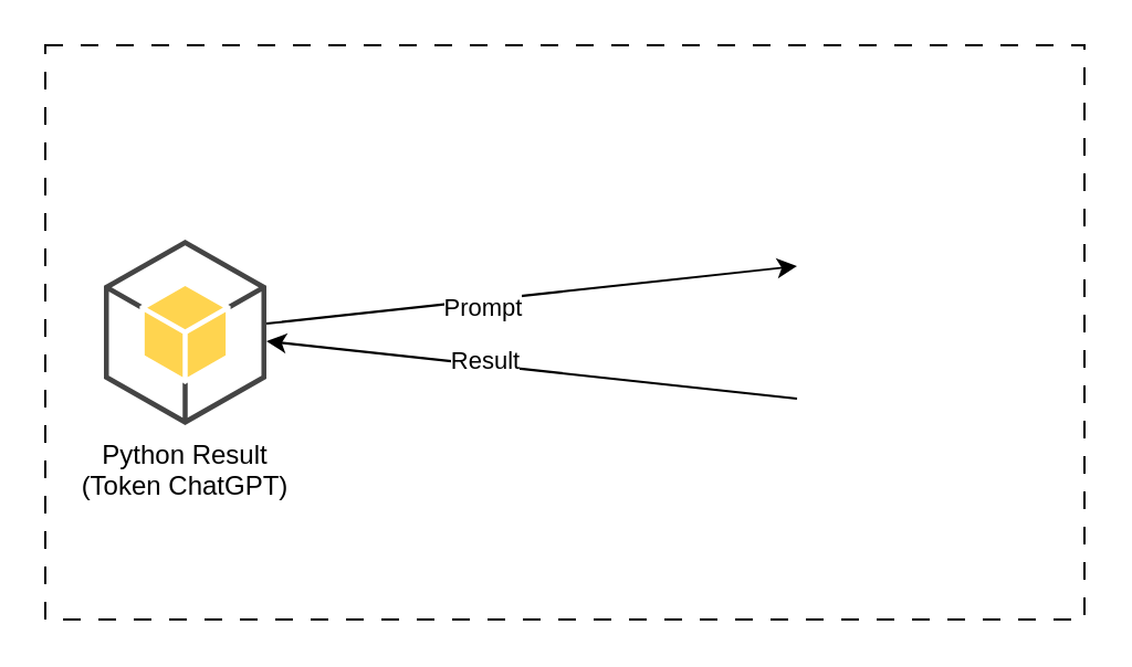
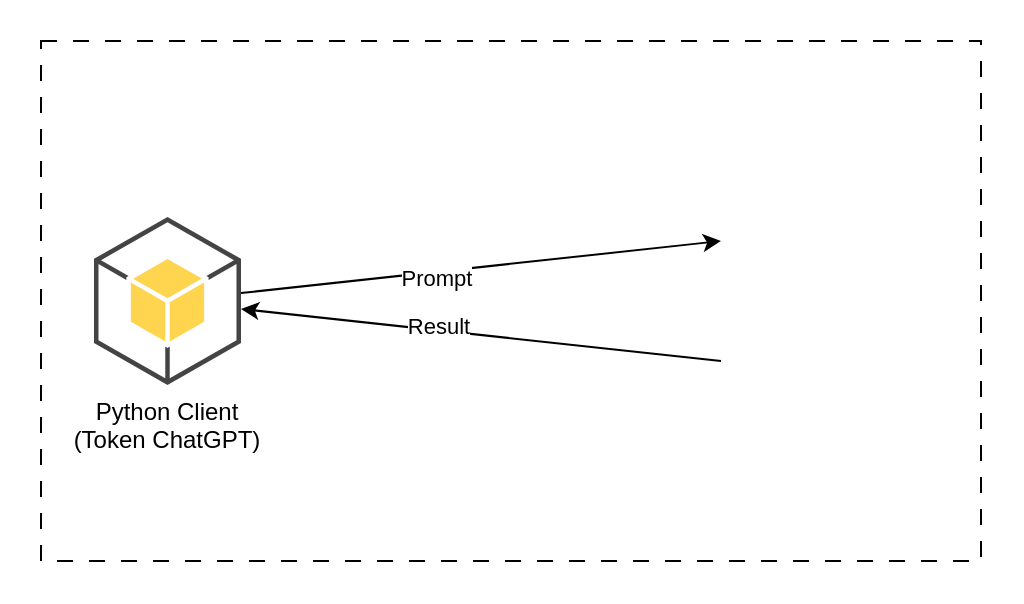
  <mxCell id="0" />
  <mxCell id="1" parent="0" />
  <mxCell id="2" value="" style="rounded=0;whiteSpace=wrap;html=1;fillColor=none;dashed=1;dashPattern=8 8;" vertex="1" parent="1"><mxGeometry x="20" y="20" width="470" height="260" as="geometry" /></mxCell>
- <mxCell id="3" value="Python Result&lt;br&gt;(Token ChatGPT)" style="outlineConnect=0;dashed=0;verticalLabelPosition=bottom;verticalAlign=top;align=center;html=1;shape=mxgraph.aws3.android;fillColor=#FFD44F;gradientColor=none;" vertex="1" parent="1"><mxGeometry x="46.5" y="108" width="73.5" height="84" as="geometry" /></mxCell>
+ <mxCell id="3" value="Python Client&lt;br&gt;(Token ChatGPT)" style="outlineConnect=0;dashed=0;verticalLabelPosition=bottom;verticalAlign=top;align=center;html=1;shape=mxgraph.aws3.android;fillColor=#FFD44F;gradientColor=none;" vertex="1" parent="1"><mxGeometry x="46.5" y="108" width="73.5" height="84" as="geometry" /></mxCell>
  <mxCell id="4" value="" style="endArrow=classic;html=1;rounded=0;entryX=0;entryY=0.25;entryDx=0;entryDy=0;" edge="1" parent="1" source="3" target="8"><mxGeometry width="50" height="50" relative="1" as="geometry"><mxPoint x="127.02" y="121.686" as="sourcePoint" /><mxPoint x="340" y="140" as="targetPoint" /></mxGeometry></mxCell>
  <mxCell id="5" value="Prompt" style="edgeLabel;html=1;align=center;verticalAlign=middle;resizable=0;points=[];" vertex="1" connectable="0" parent="4"><mxGeometry x="-0.19" y="-3" relative="1" as="geometry"><mxPoint as="offset" /></mxGeometry></mxCell>
  <mxCell id="6" value="" style="endArrow=classic;html=1;rounded=0;exitX=0;exitY=0.75;exitDx=0;exitDy=0;" edge="1" parent="1" source="8" target="3"><mxGeometry width="50" height="50" relative="1" as="geometry"><mxPoint x="130" y="180" as="sourcePoint" /><mxPoint x="130.842" y="179.604" as="targetPoint" /></mxGeometry></mxCell>
  <mxCell id="7" value="Result" style="edgeLabel;html=1;align=center;verticalAlign=middle;resizable=0;points=[];" vertex="1" connectable="0" parent="6"><mxGeometry x="0.187" y="-2" relative="1" as="geometry"><mxPoint as="offset" /></mxGeometry></mxCell>
  <mxCell id="8" value="" style="shape=image;verticalLabelPosition=bottom;labelBackgroundColor=default;verticalAlign=top;aspect=fixed;imageAspect=0;image=https://thumbs.dreamstime.com/b/minsk-belarus-openai-chatgpt-logo-artifical-chatbot-system-chat-bot-button-web-app-phone-icon-symbol-editorial-vector-278857334.jpg;" vertex="1" parent="1"><mxGeometry x="360" y="90" width="120" height="120" as="geometry" /></mxCell>
